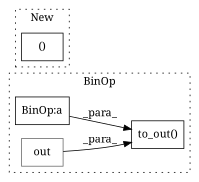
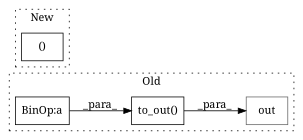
  digraph {
    fontname="Noto Serif"
    rankdir=LR
    node [color=black fontname="Noto Serif" shape=box]
    edge [fontname="Noto Serif"]
    n1 [a=75 l="12,1" label="to_out()" s="2399,2414"]
    n2 [a=82 l=3 label="BinOp:a" s=2300]
    n3 [a=93 color=gray40 l=7 label=out s=2392]
    n4 [a=54 l=16 label="()" s=1526]
    subgraph cluster_1 {
-     label=BinOp
+     label=Old
      style=dotted
      n1
      n2
      n3
    }
    subgraph cluster_2 {
      label=New
      style=dotted
      n4
    }
-   n3 -> n1 [label=_para_]
+   n1 -> n3 [label=_para_]
    n2 -> n1 [label=_para_]
  }
